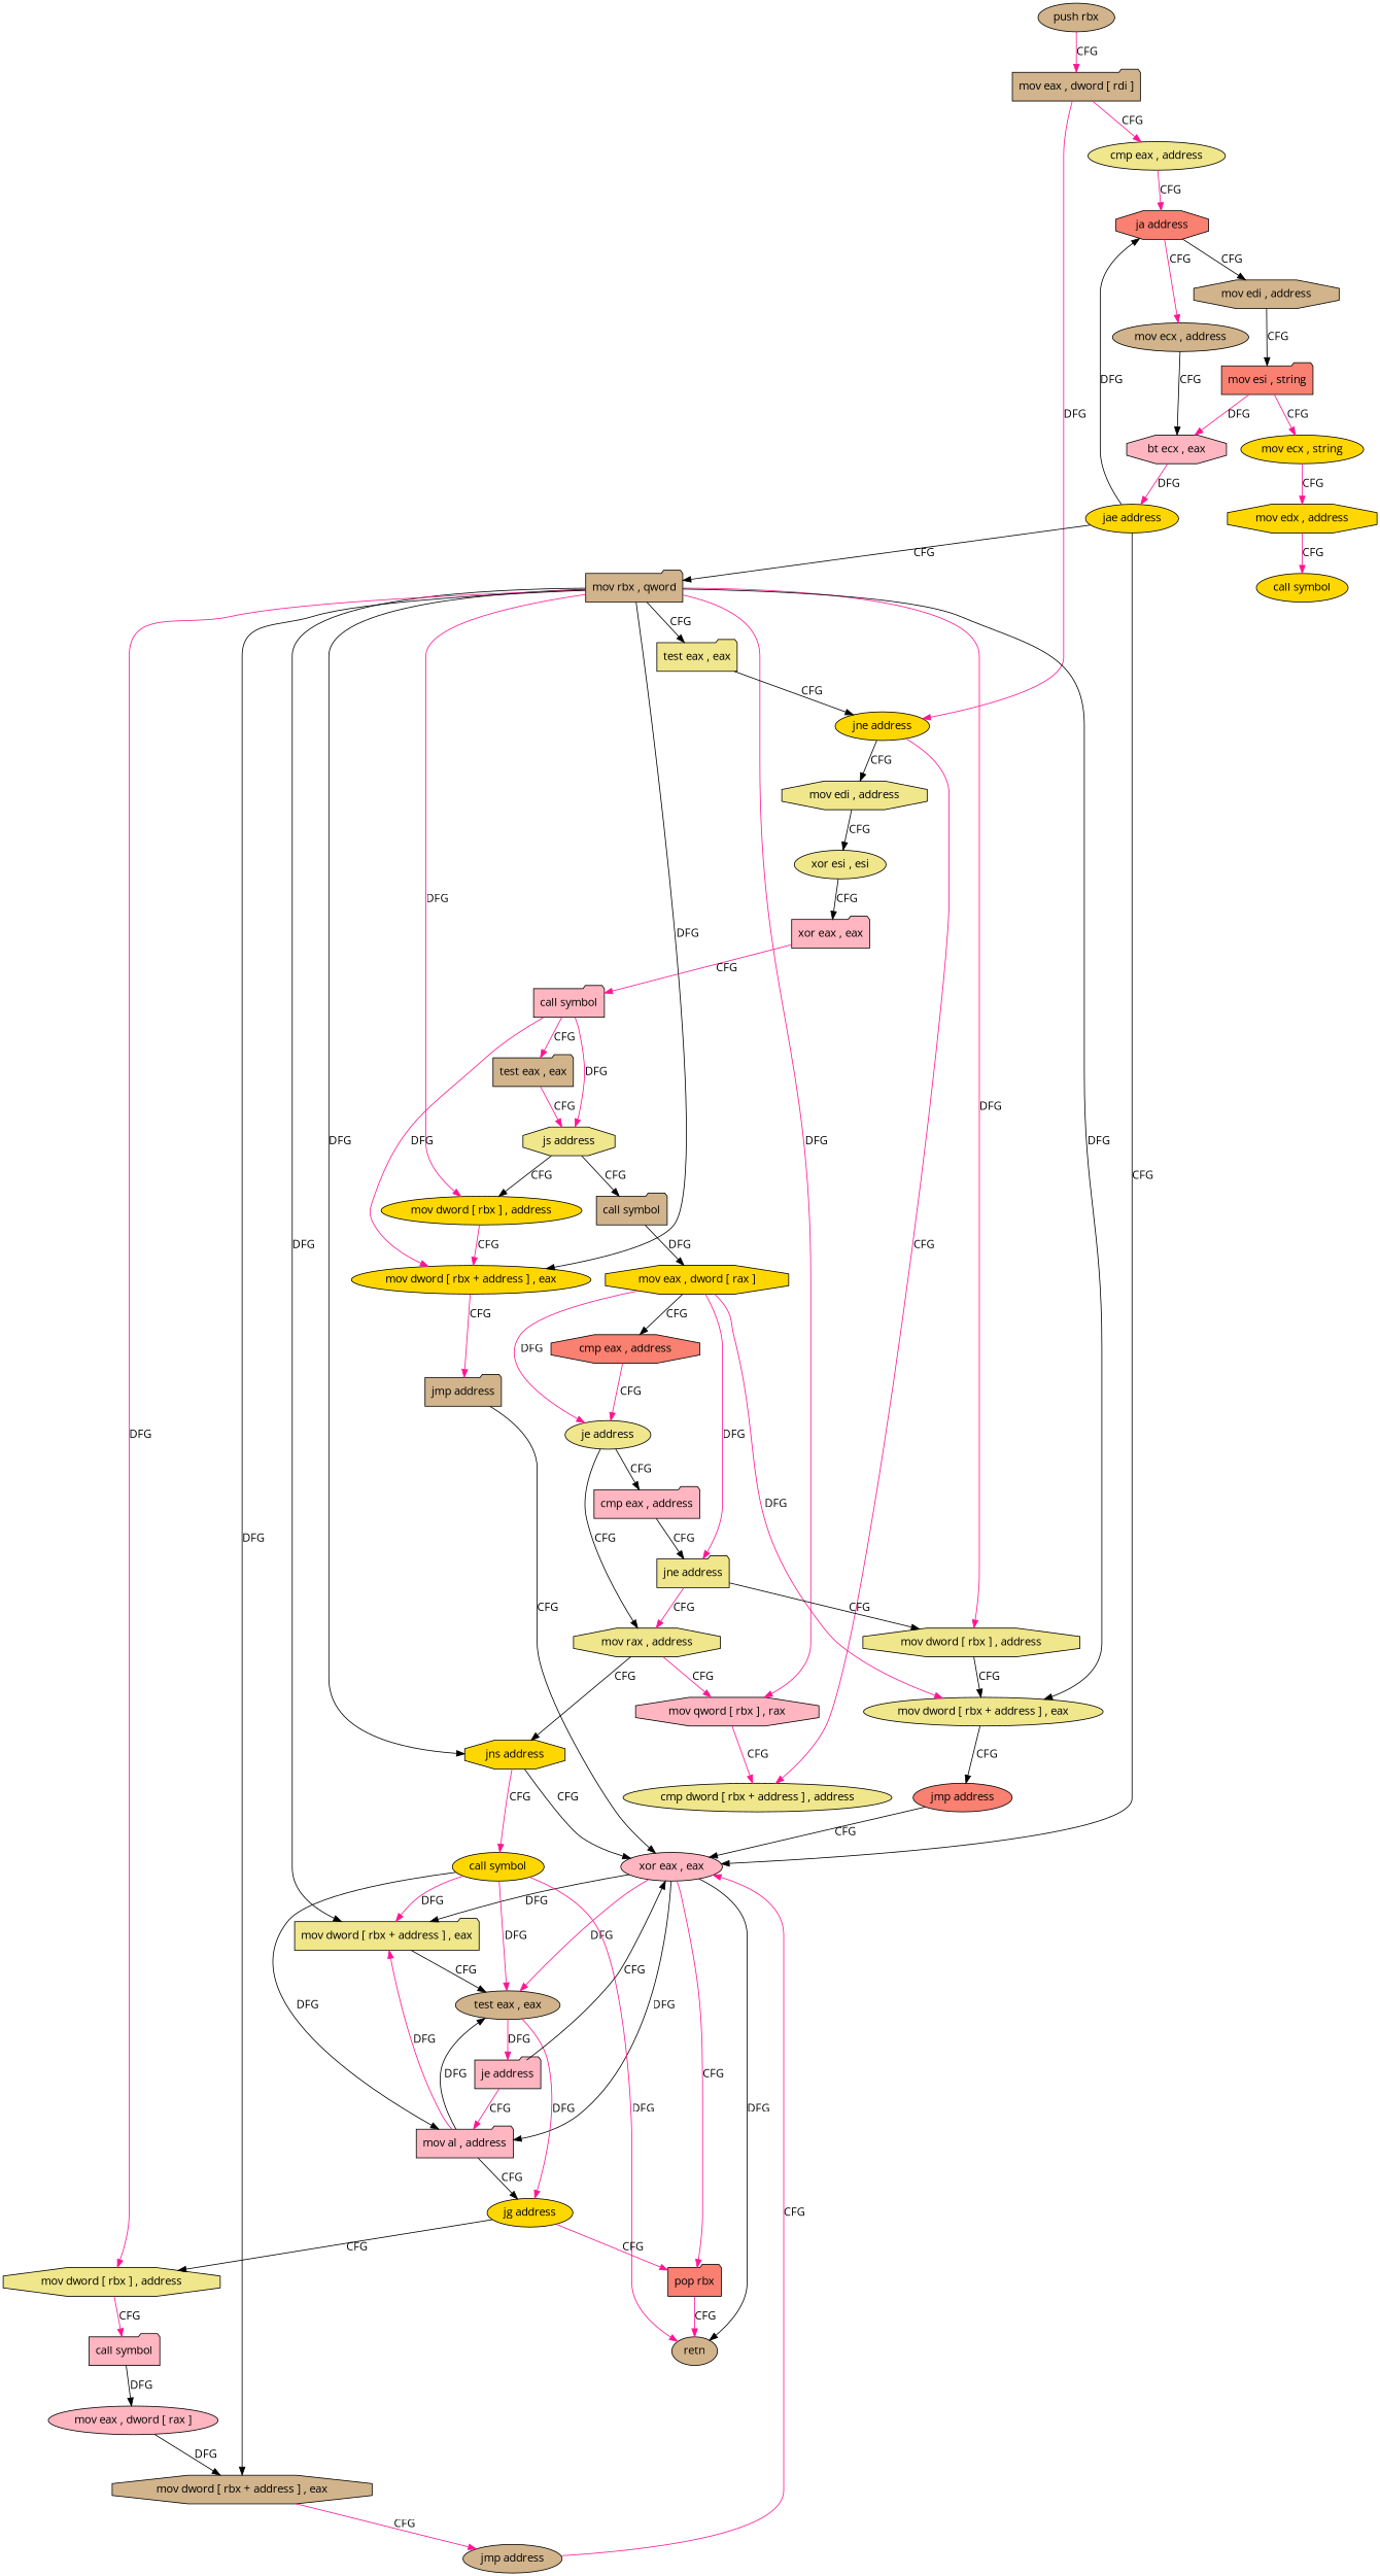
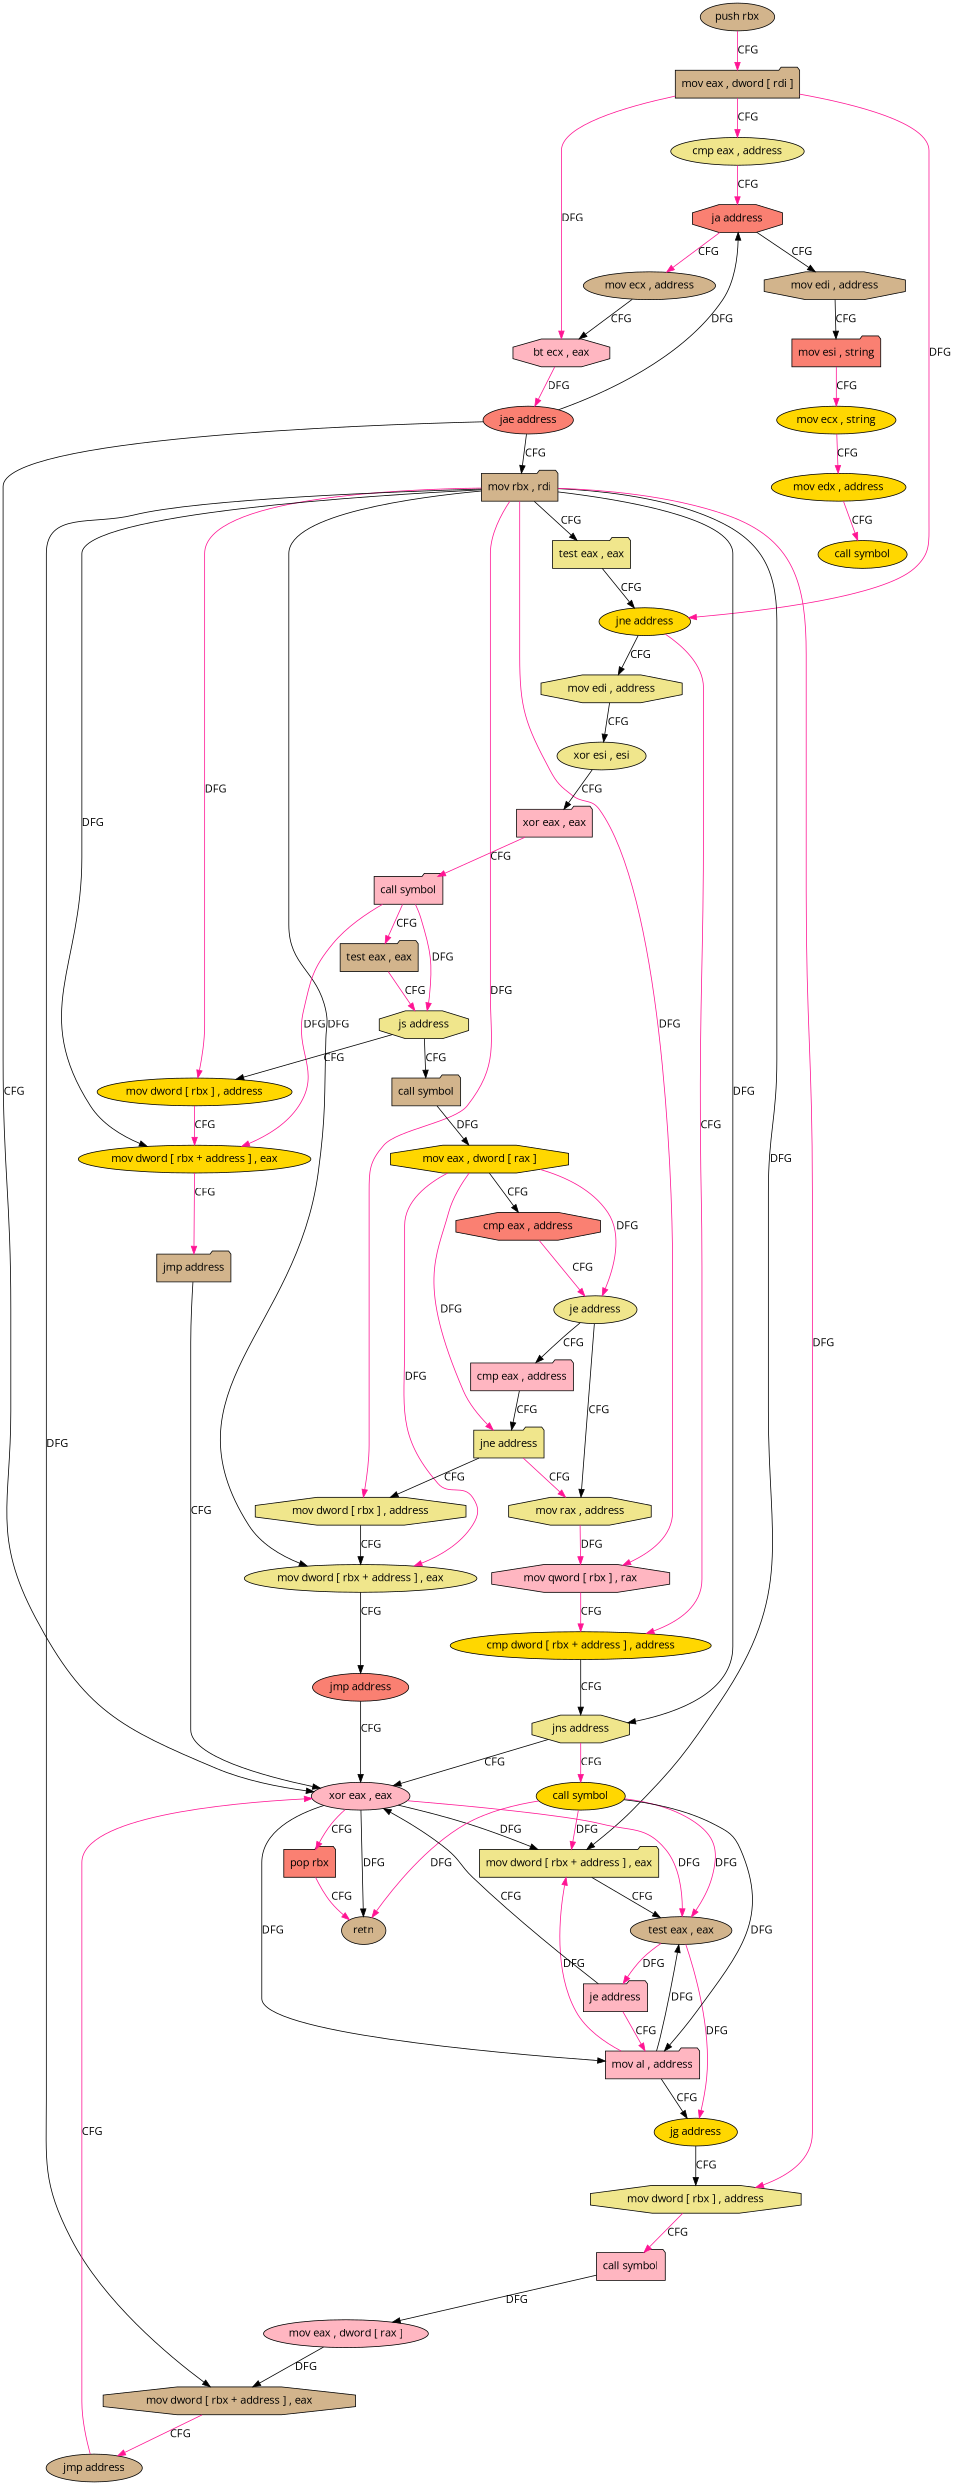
  digraph {
    fontname="Open Sans"
    node [fillcolor=khaki fontname="Open Sans" shape=ellipse style=filled]
    edge [color=deeppink fontname="Open Sans"]
    n1 [fillcolor=tan label="push rbx"]
    n2 [fillcolor=tan label="mov eax , dword [ rdi ]" shape=folder]
    n3 [label="cmp eax , address"]
    n4 [fillcolor=lightpink label="bt ecx , eax" shape=octagon]
    n5 [fillcolor=gold label="jne address"]
    n6 [fillcolor=salmon label="ja address" shape=octagon]
    n7 [fillcolor=tan label="mov edi , address" shape=octagon]
    n8 [fillcolor=tan label="mov ecx , address"]
-   n9 [fillcolor=gold label="jae address"]
-   n10 [label="cmp dword [ rbx + address ] , address"]
+   n9 [fillcolor=salmon label="jae address"]
+   n10 [fillcolor=gold label="cmp dword [ rbx + address ] , address"]
    n11 [label="mov edi , address" shape=octagon]
    n12 [fillcolor=salmon label="mov esi , string" shape=folder]
    n13 [fillcolor=gold label="mov ecx , string"]
-   n14 [fillcolor=gold label="mov edx , address" shape=octagon]
+   n14 [fillcolor=gold label="mov edx , address"]
    n15 [fillcolor=gold label="call symbol"]
-   n16 [fillcolor=tan label="mov rbx , qword" shape=folder]
+   n16 [fillcolor=tan label="mov rbx , rdi" shape=folder]
    n17 [fillcolor=lightpink label="xor eax , eax"]
    n18 [label="test eax , eax" shape=folder]
-   n19 [fillcolor=gold label="jns address" shape=octagon]
+   n19 [label="jns address" shape=octagon]
    n20 [fillcolor=gold label="mov dword [ rbx ] , address"]
    n21 [label="mov dword [ rbx + address ] , eax" shape=folder]
    n22 [fillcolor=gold label="mov dword [ rbx + address ] , eax"]
    n23 [label="mov dword [ rbx ] , address" shape=octagon]
    n24 [fillcolor=lightpink label="mov qword [ rbx ] , rax" shape=octagon]
    n25 [label="mov dword [ rbx ] , address" shape=octagon]
    n26 [fillcolor=tan label="mov dword [ rbx + address ] , eax" shape=octagon]
    n27 [label="mov dword [ rbx + address ] , eax"]
    n28 [fillcolor=salmon label="pop rbx" shape=folder]
    n29 [fillcolor=tan label="test eax , eax"]
    n30 [fillcolor=lightpink label="mov al , address" shape=folder]
    n31 [fillcolor=tan label=retn]
    n32 [fillcolor=gold label="call symbol"]
    n33 [fillcolor=tan label="jmp address" shape=folder]
    n34 [fillcolor=lightpink label="call symbol" shape=folder]
    n35 [fillcolor=tan label="jmp address"]
    n36 [fillcolor=salmon label="jmp address"]
    n37 [fillcolor=lightpink label="je address" shape=folder]
    n38 [fillcolor=gold label="jg address"]
    n39 [label="xor esi , esi"]
    n40 [fillcolor=lightpink label="xor eax , eax" shape=folder]
    n41 [fillcolor=lightpink label="call symbol" shape=folder]
    n42 [fillcolor=tan label="test eax , eax" shape=folder]
    n43 [label="js address" shape=octagon]
    n44 [fillcolor=tan label="call symbol" shape=folder]
    n45 [fillcolor=gold label="mov eax , dword [ rax ]" shape=octagon]
    n46 [fillcolor=salmon label="cmp eax , address" shape=octagon]
    n47 [label="je address"]
    n48 [label="jne address" shape=folder]
    n49 [label="mov rax , address" shape=octagon]
    n50 [fillcolor=lightpink label="cmp eax , address" shape=folder]
    n51 [fillcolor=lightpink label="mov eax , dword [ rax ]"]
    n1 -> n2 [label=CFG]
    n2 -> n3 [label=CFG]
-   n12 -> n4 [label=DFG]
+   n2 -> n4 [label=DFG]
    n2 -> n5 [label=DFG]
    n3 -> n6 [label=CFG]
    n4 -> n9 [label=DFG]
    n5 -> n10 [label=CFG]
    n5 -> n11 [color=black label=CFG]
    n6 -> n7 [color=black label=CFG]
    n6 -> n8 [label=CFG]
    n7 -> n12 [color=black label=CFG]
    n8 -> n4 [color=black label=CFG]
    n9 -> n6 [color=black label=DFG]
    n9 -> n16 [color=black label=CFG]
    n9 -> n17 [color=black label=CFG]
-   n49 -> n19 [color=black label=CFG]
+   n10 -> n19 [color=black label=CFG]
    n11 -> n39 [color=black label=CFG]
    n12 -> n13 [label=CFG]
    n13 -> n14 [label=CFG]
    n14 -> n15 [label=CFG]
    n16 -> n18 [color=black label=CFG]
    n16 -> n19 [color=black label=DFG]
    n16 -> n20 [label=DFG]
    n16 -> n21 [color=black label=DFG]
    n16 -> n22 [color=black label=DFG]
    n16 -> n23 [label=DFG]
    n16 -> n24 [label=DFG]
    n16 -> n25 [label=DFG]
    n16 -> n26 [color=black label=DFG]
    n16 -> n27 [color=black label=DFG]
    n17 -> n21 [color=black label=DFG]
    n17 -> n28 [label=CFG]
    n17 -> n29 [label=DFG]
    n17 -> n30 [color=black label=DFG]
    n17 -> n31 [color=black label=DFG]
    n18 -> n5 [color=black label=CFG]
    n19 -> n17 [color=black label=CFG]
    n19 -> n32 [label=CFG]
    n20 -> n22 [label=CFG]
    n21 -> n29 [color=black label=CFG]
    n22 -> n33 [label=CFG]
    n23 -> n34 [label=CFG]
    n24 -> n10 [label=CFG]
    n25 -> n27 [color=black label=CFG]
    n26 -> n35 [label=CFG]
    n27 -> n36 [color=black label=CFG]
    n28 -> n31 [label=CFG]
    n29 -> n37 [label=DFG]
    n29 -> n38 [label=DFG]
    n30 -> n21 [label=DFG]
    n30 -> n29 [color=black label=DFG]
    n30 -> n38 [color=black label=CFG]
    n32 -> n21 [label=DFG]
    n32 -> n29 [label=DFG]
    n32 -> n30 [color=black label=DFG]
    n32 -> n31 [label=DFG]
    n33 -> n17 [color=black label=CFG]
    n34 -> n51 [color=black label=DFG]
    n35 -> n17 [label=CFG]
    n36 -> n17 [color=black label=CFG]
    n37 -> n17 [color=black label=CFG]
    n37 -> n30 [label=CFG]
    n38 -> n23 [color=black label=CFG]
-   n38 -> n28 [label=CFG]
    n39 -> n40 [color=black label=CFG]
    n40 -> n41 [label=CFG]
    n41 -> n22 [label=DFG]
    n41 -> n42 [label=CFG]
    n41 -> n43 [label=DFG]
    n42 -> n43 [label=CFG]
    n43 -> n20 [color=black label=CFG]
    n43 -> n44 [color=black label=CFG]
    n44 -> n45 [color=black label=DFG]
    n45 -> n27 [label=DFG]
    n45 -> n46 [color=black label=CFG]
    n45 -> n47 [label=DFG]
    n45 -> n48 [label=DFG]
    n46 -> n47 [label=CFG]
    n47 -> n49 [color=black label=CFG]
    n47 -> n50 [color=black label=CFG]
    n48 -> n25 [color=black label=CFG]
    n48 -> n49 [label=CFG]
-   n49 -> n24 [label=CFG]
+   n49 -> n24 [label=DFG]
    n50 -> n48 [color=black label=CFG]
    n51 -> n26 [color=black label=DFG]
  }
